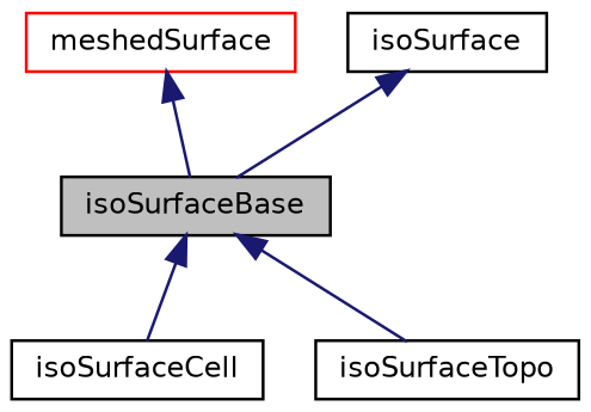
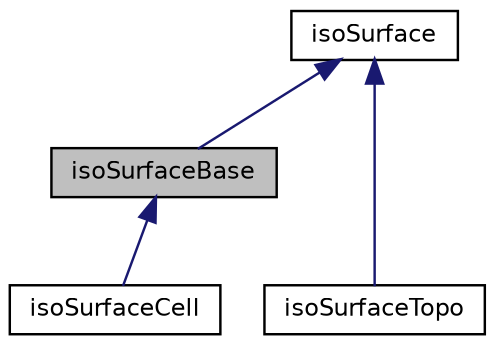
  digraph {
    node [color=black fontname=Helvetica fontsize=10 shape=record]
    edge [color=midnightblue dir=back fontname=Helvetica fontsize=10 labelfontname=Helvetica labelfontsize=10 style=solid]
    n1 [fillcolor=grey75 fontcolor=black height=0.2 label=isoSurfaceBase style=filled width=0.4]
    n2 [height=0.2 label=isoSurfaceCell width=0.4]
    n3 [height=0.2 label=isoSurfaceTopo width=0.4]
    n4 [height=0.2 label=isoSurface width=0.4]
-   n5 [color=red height=0.2 label=meshedSurface width=0.4]
    n1 -> n2
-   n1 -> n3
+   n4 -> n3
    n4 -> n1
-   n5 -> n1
  }
